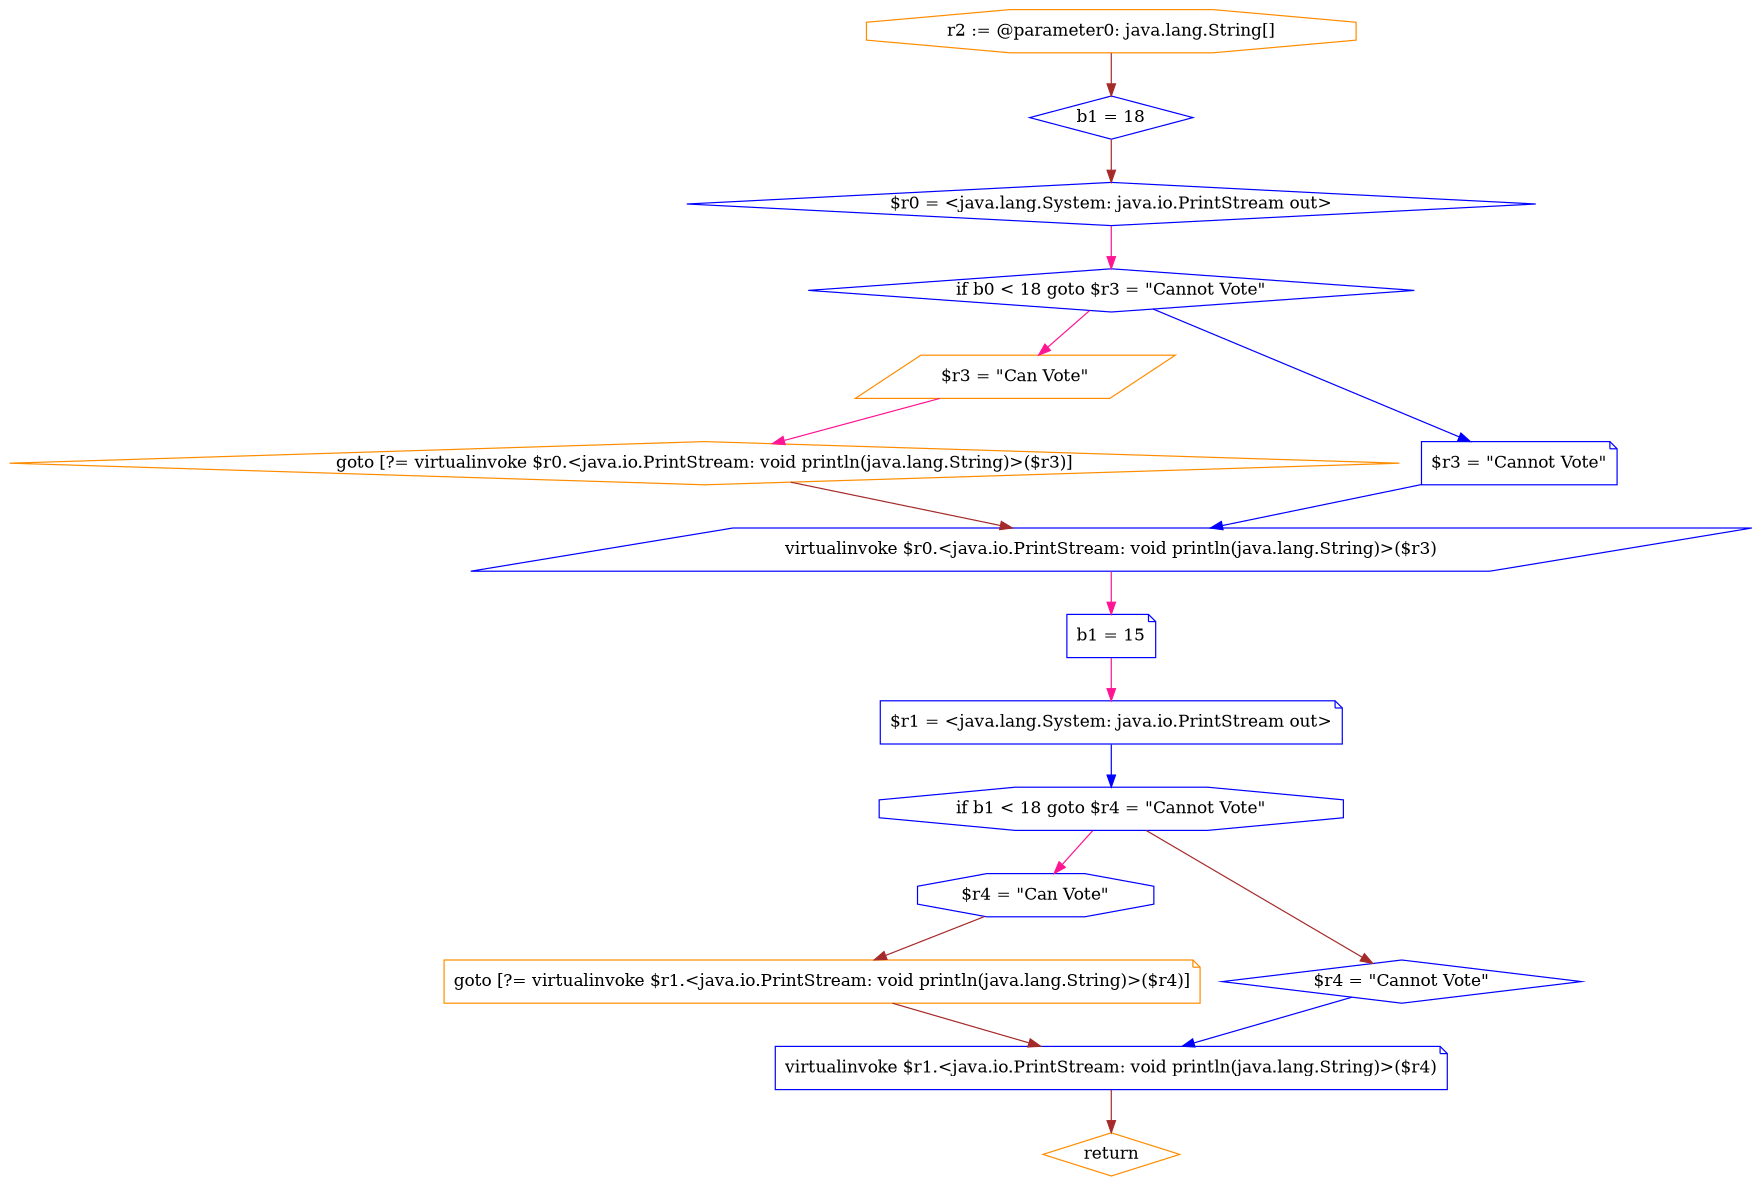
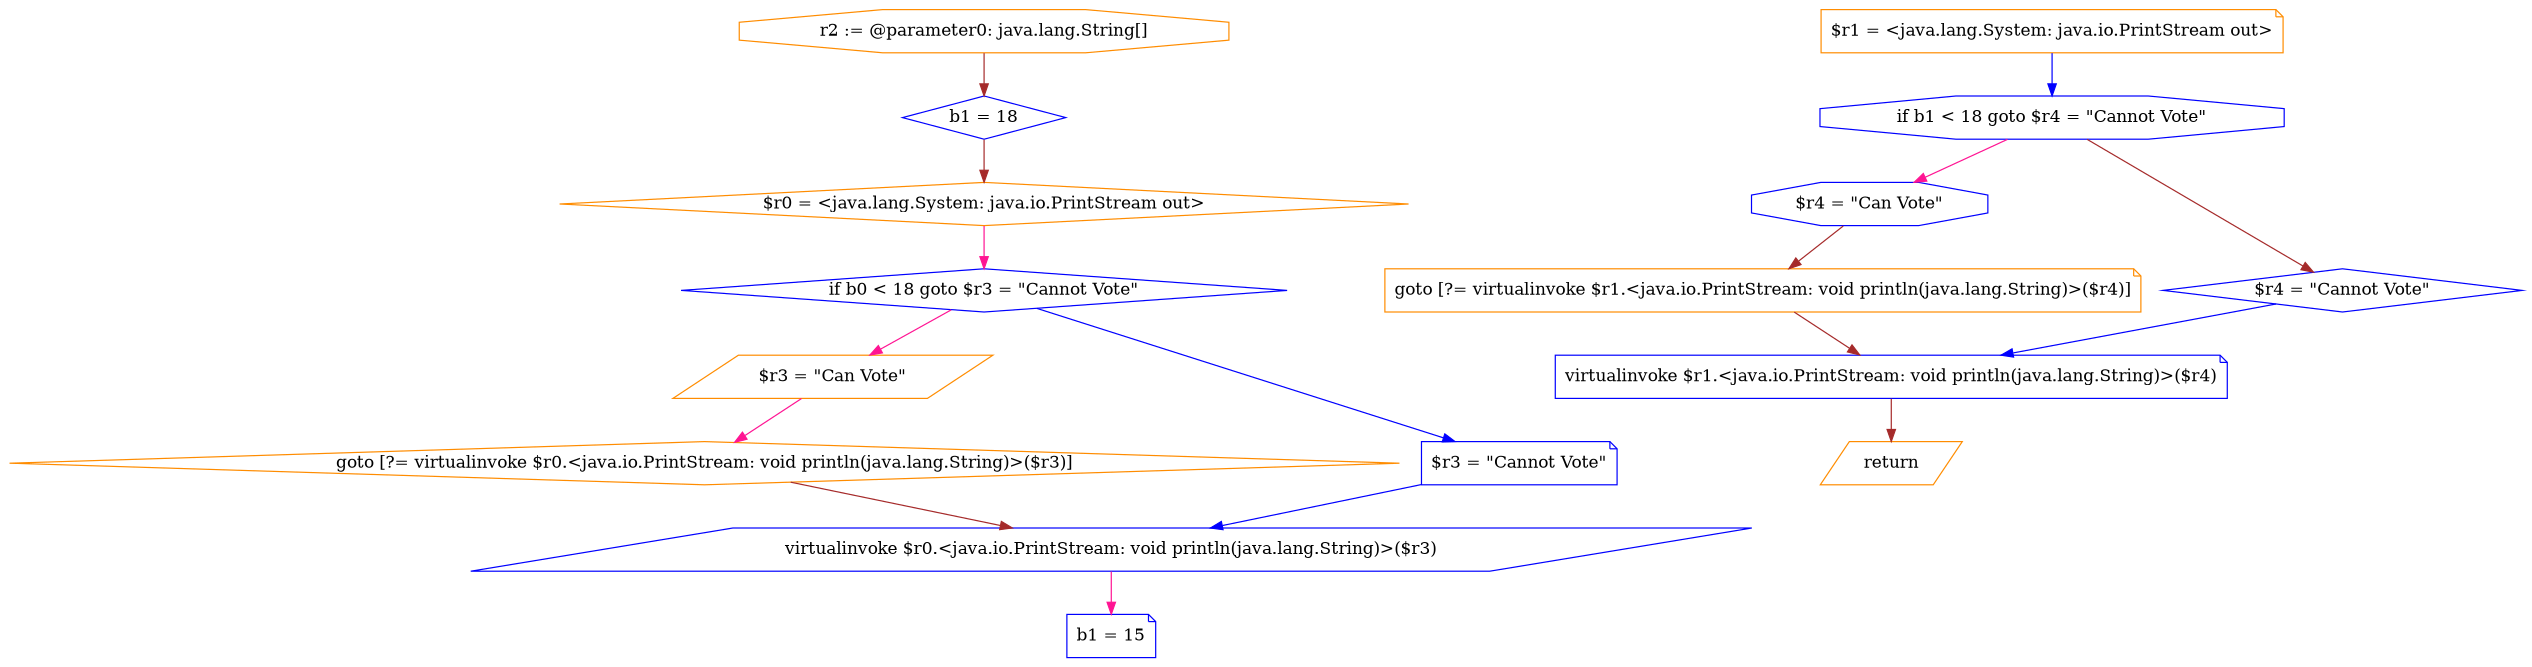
  digraph {
    node [color=blue shape=diamond]
    edge [color=brown]
    "r2 := @parameter0: java.lang.String[]" [color=darkorange shape=octagon]
    n2 [label="b1 = 18"]
-   "$r0 = <java.lang.System: java.io.PrintStream out>"
+   "$r0 = <java.lang.System: java.io.PrintStream out>" [color=darkorange]
    "if b0 < 18 goto $r3 = \"Cannot Vote\""
    "$r3 = \"Can Vote\"" [color=darkorange shape=parallelogram]
    "$r3 = \"Cannot Vote\"" [shape=note]
    "goto [?= virtualinvoke $r0.<java.io.PrintStream: void println(java.lang.String)>($r3)]" [color=darkorange]
    "virtualinvoke $r0.<java.io.PrintStream: void println(java.lang.String)>($r3)" [shape=parallelogram]
    "b1 = 15" [shape=note]
-   "$r1 = <java.lang.System: java.io.PrintStream out>" [shape=note]
+   "$r1 = <java.lang.System: java.io.PrintStream out>" [color=darkorange shape=note]
    "if b1 < 18 goto $r4 = \"Cannot Vote\"" [shape=octagon]
    "$r4 = \"Can Vote\"" [shape=octagon]
    "$r4 = \"Cannot Vote\""
    "goto [?= virtualinvoke $r1.<java.io.PrintStream: void println(java.lang.String)>($r4)]" [color=darkorange shape=note]
    "virtualinvoke $r1.<java.io.PrintStream: void println(java.lang.String)>($r4)" [shape=note]
-   return [color=darkorange]
+   return [color=darkorange shape=parallelogram]
    "r2 := @parameter0: java.lang.String[]" -> n2
    n2 -> "$r0 = <java.lang.System: java.io.PrintStream out>"
    "$r0 = <java.lang.System: java.io.PrintStream out>" -> "if b0 < 18 goto $r3 = \"Cannot Vote\"" [color=deeppink]
    "if b0 < 18 goto $r3 = \"Cannot Vote\"" -> "$r3 = \"Can Vote\"" [color=deeppink]
    "if b0 < 18 goto $r3 = \"Cannot Vote\"" -> "$r3 = \"Cannot Vote\"" [color=blue]
    "$r3 = \"Can Vote\"" -> "goto [?= virtualinvoke $r0.<java.io.PrintStream: void println(java.lang.String)>($r3)]" [color=deeppink]
    "$r3 = \"Cannot Vote\"" -> "virtualinvoke $r0.<java.io.PrintStream: void println(java.lang.String)>($r3)" [color=blue]
    "goto [?= virtualinvoke $r0.<java.io.PrintStream: void println(java.lang.String)>($r3)]" -> "virtualinvoke $r0.<java.io.PrintStream: void println(java.lang.String)>($r3)"
    "virtualinvoke $r0.<java.io.PrintStream: void println(java.lang.String)>($r3)" -> "b1 = 15" [color=deeppink]
-   "b1 = 15" -> "$r1 = <java.lang.System: java.io.PrintStream out>" [color=deeppink]
    "$r1 = <java.lang.System: java.io.PrintStream out>" -> "if b1 < 18 goto $r4 = \"Cannot Vote\"" [color=blue]
    "if b1 < 18 goto $r4 = \"Cannot Vote\"" -> "$r4 = \"Can Vote\"" [color=deeppink]
    "if b1 < 18 goto $r4 = \"Cannot Vote\"" -> "$r4 = \"Cannot Vote\""
    "$r4 = \"Can Vote\"" -> "goto [?= virtualinvoke $r1.<java.io.PrintStream: void println(java.lang.String)>($r4)]"
    "$r4 = \"Cannot Vote\"" -> "virtualinvoke $r1.<java.io.PrintStream: void println(java.lang.String)>($r4)" [color=blue]
    "goto [?= virtualinvoke $r1.<java.io.PrintStream: void println(java.lang.String)>($r4)]" -> "virtualinvoke $r1.<java.io.PrintStream: void println(java.lang.String)>($r4)"
    "virtualinvoke $r1.<java.io.PrintStream: void println(java.lang.String)>($r4)" -> return
  }
